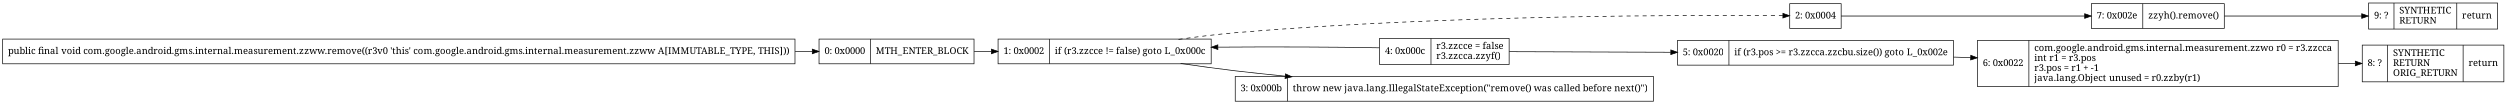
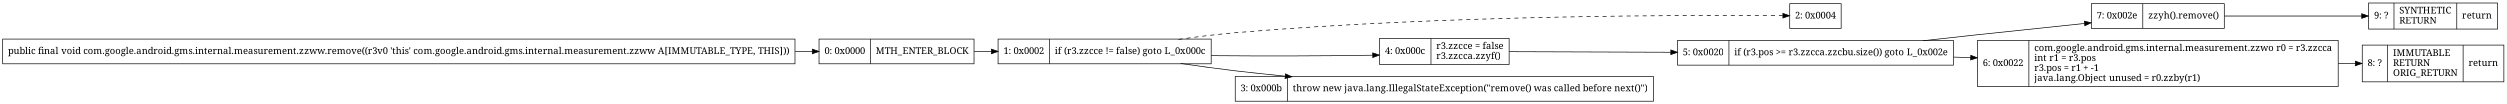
  digraph {
    fontname="Noto Serif"
    rankdir=LR
    node [fontname="Noto Serif" shape=record]
    edge [fontname="Noto Serif"]
    n1 [label="{0\:\ 0x0000|MTH_ENTER_BLOCK\l}"]
    n2 [label="{1\:\ 0x0002|if (r3.zzcce != false) goto L_0x000c\l}"]
    n3 [label="{2\:\ 0x0004}"]
    n4 [label="{4\:\ 0x000c|r3.zzcce = false\lr3.zzcca.zzyf()\l}"]
    n5 [label="{3\:\ 0x000b|throw new java.lang.IllegalStateException(\"remove() was called before next()\")\l}"]
    n6 [label="{5\:\ 0x0020|if (r3.pos \>= r3.zzcca.zzcbu.size()) goto L_0x002e\l}"]
    n7 [label="{6\:\ 0x0022|com.google.android.gms.internal.measurement.zzwo r0 = r3.zzcca\lint r1 = r3.pos\lr3.pos = r1 + \-1\ljava.lang.Object unused = r0.zzby(r1)\l}"]
    n8 [label="{7\:\ 0x002e|zzyh().remove()\l}"]
-   n9 [label="{8\:\ ?|SYNTHETIC\lRETURN\lORIG_RETURN\l|return\l}"]
+   n9 [label="{8\:\ ?|IMMUTABLE\lRETURN\lORIG_RETURN\l|return\l}"]
    n10 [label="{9\:\ ?|SYNTHETIC\lRETURN\l|return\l}"]
    n11 [label="{public final void com.google.android.gms.internal.measurement.zzww.remove((r3v0 'this' com.google.android.gms.internal.measurement.zzww A[IMMUTABLE_TYPE, THIS])) }"]
    n1 -> n2
    n2 -> n3 [style=dashed]
-   n4 -> n2
+   n2 -> n4
    n2 -> n5
    n4 -> n6
    n6 -> n7 [style=solid]
-   n3 -> n8
+   n6 -> n8
    n7 -> n9
    n8 -> n10
    n11 -> n1
  }
